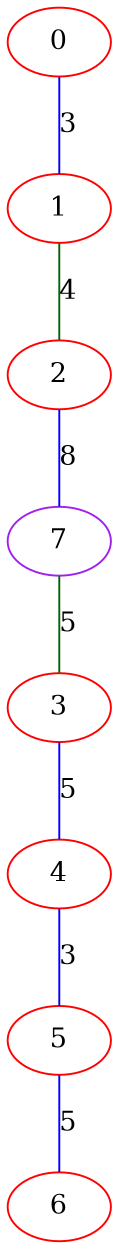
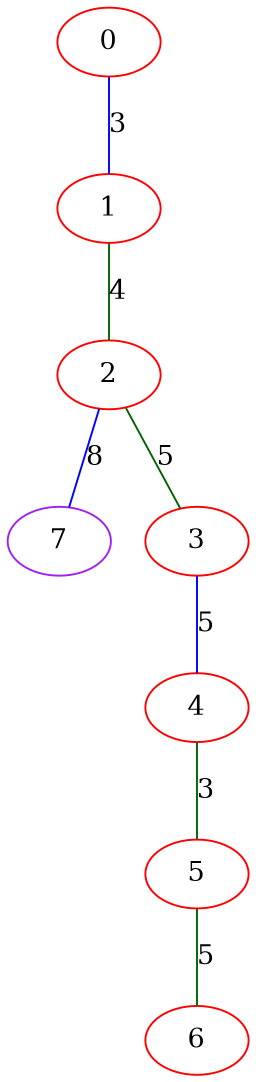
  graph {
    node [color=red weight=1]
    edge [color=darkgreen]
    0
    1
    2
    7 [color=purple weight=4]
    3
    4
    5
    6
    0 -- 1 [color=blue label=3]
    1 -- 2 [label=4]
    2 -- 7 [color=blue label=8]
-   7 -- 3 [label=5]
+   2 -- 3 [label=5]
    3 -- 4 [color=blue label=5]
-   4 -- 5 [color=blue label=3]
-   5 -- 6 [color=blue label=5]
+   4 -- 5 [label=3]
+   5 -- 6 [label=5]
  }
